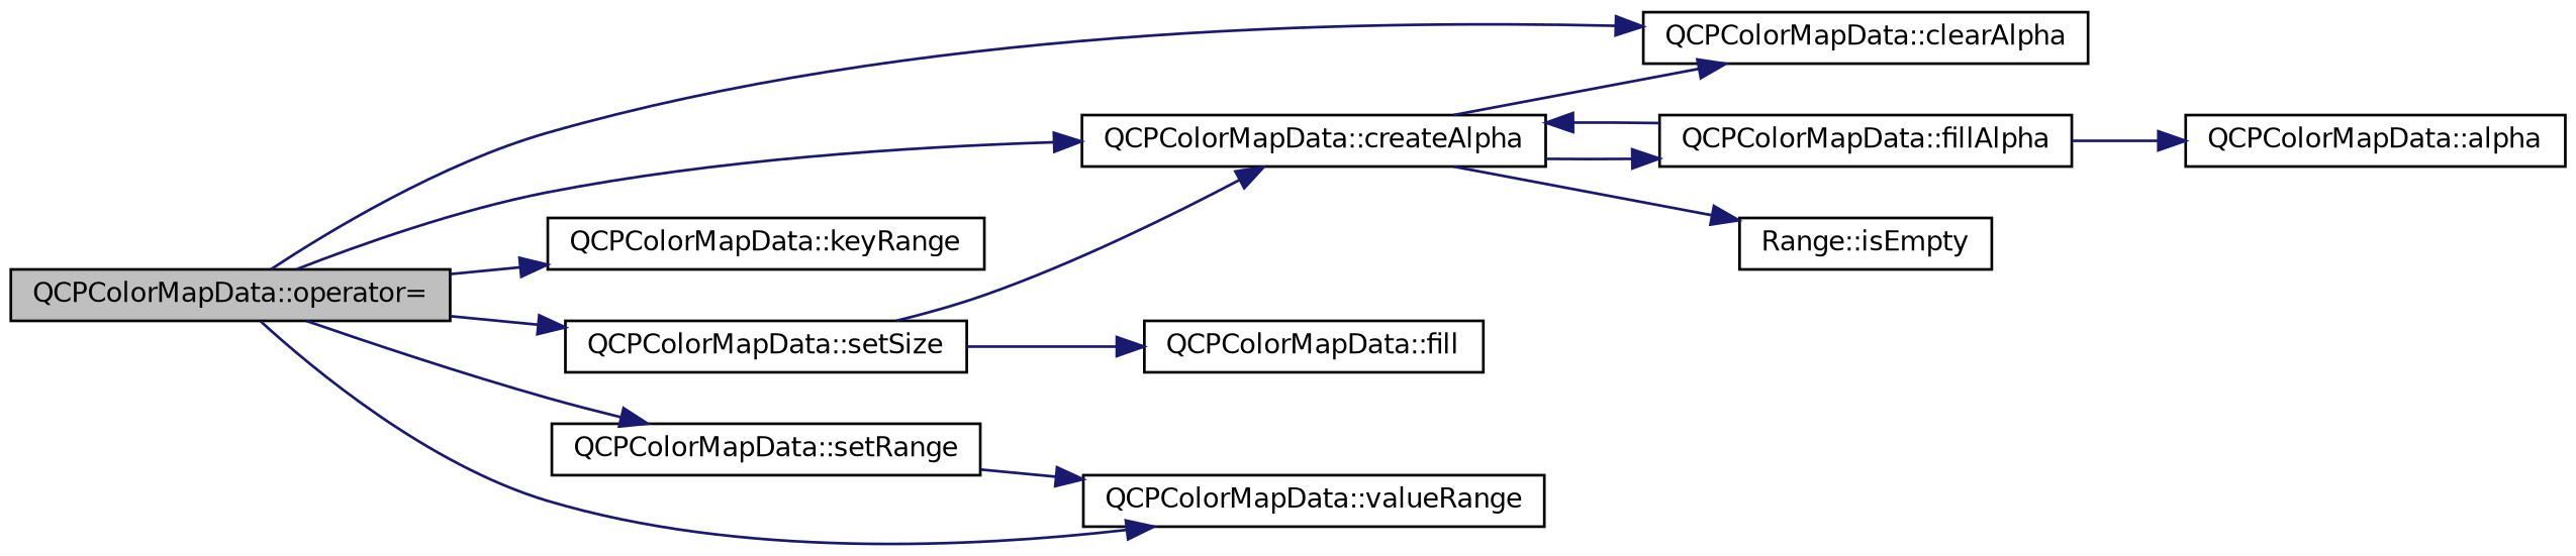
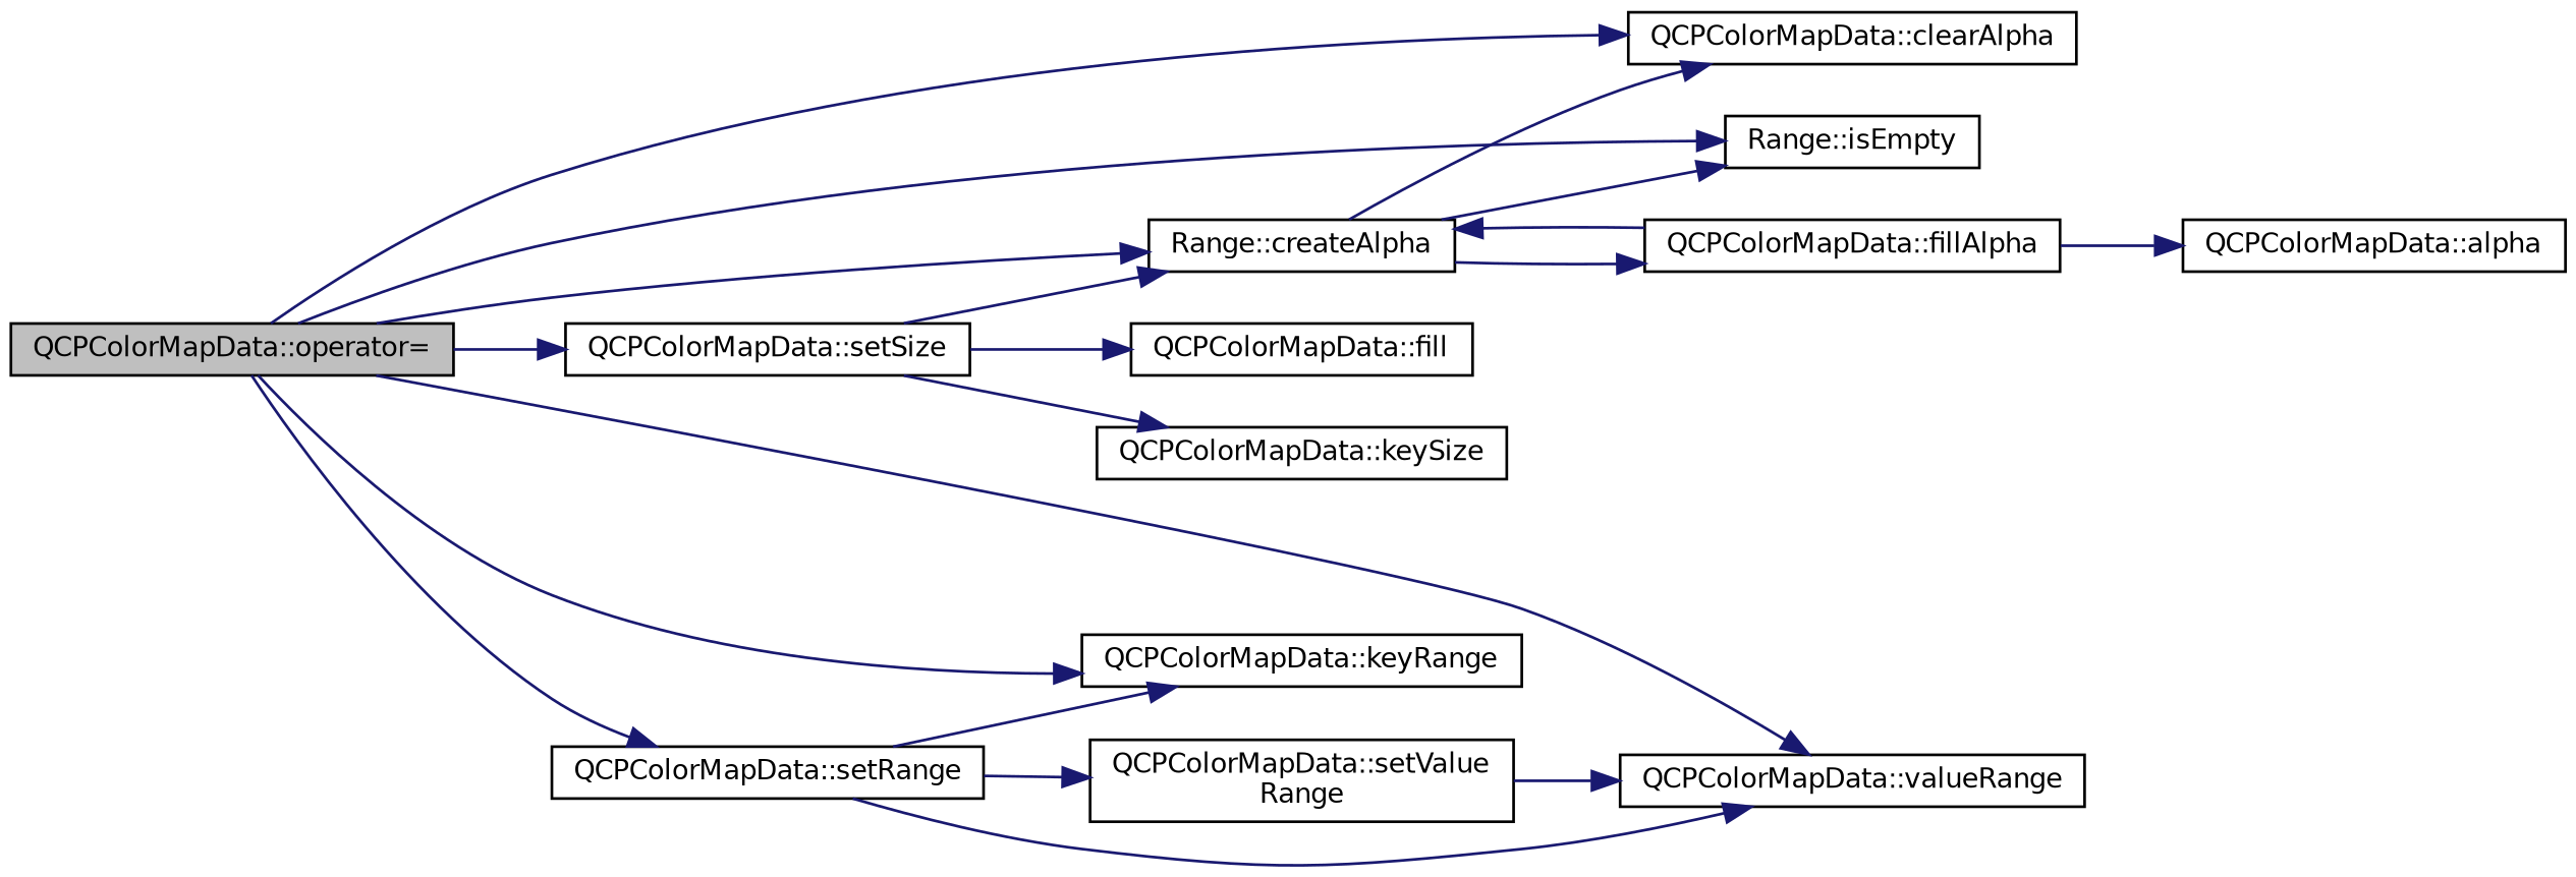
  digraph {
    rankdir=LR
    node [color=black fillcolor=white fontname=Helvetica fontsize=10 shape=record style=filled]
    edge [color=midnightblue fontname=Helvetica fontsize=10 labelfontname=Helvetica labelfontsize=10 style=solid]
    n1 [fillcolor=grey75 fontcolor=black height=0.2 label="QCPColorMapData::operator=" width=0.4]
    n2 [height=0.2 label="QCPColorMapData::clearAlpha" width=0.4]
-   n3 [height=0.2 label="QCPColorMapData::createAlpha" width=0.4]
+   n3 [height=0.2 label="Range::createAlpha" width=0.4]
    n4 [height=0.2 label="Range::isEmpty" width=0.4]
    n5 [height=0.2 label="QCPColorMapData::keyRange" width=0.4]
    n6 [height=0.2 label="QCPColorMapData::setRange" width=0.4]
    n7 [height=0.2 label="QCPColorMapData::valueRange" width=0.4]
    n8 [height=0.2 label="QCPColorMapData::setSize" width=0.4]
    n9 [height=0.2 label="QCPColorMapData::fillAlpha" width=0.4]
+   n10 [height=0.2 label="QCPColorMapData::keySize" width=0.4]
+   n11 [height=0.2 label="QCPColorMapData::setValue\lRange" width=0.4]
    n12 [height=0.2 label="QCPColorMapData::fill" width=0.4]
    n13 [height=0.2 label="QCPColorMapData::alpha" width=0.4]
    n1 -> n2
    n1 -> n3
+   n1 -> n4
    n1 -> n5
    n1 -> n6
    n1 -> n7
    n1 -> n8
    n3 -> n2
    n3 -> n4
    n3 -> n9
+   n6 -> n5
    n6 -> n7
+   n6 -> n11
    n8 -> n3
+   n8 -> n10
    n8 -> n12
    n9 -> n3
    n9 -> n13
+   n11 -> n7
  }
